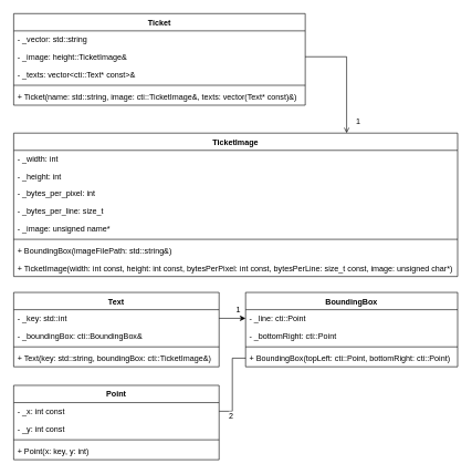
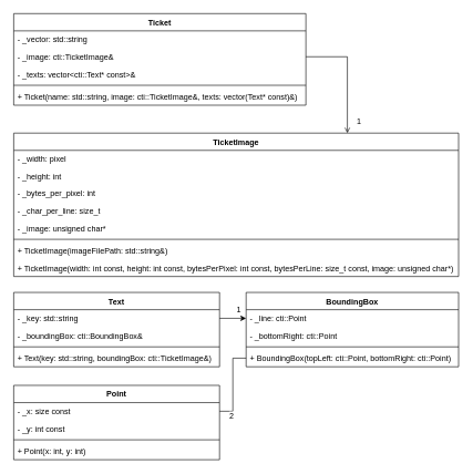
  <mxCell id="0" />
  <mxCell id="1" parent="0" />
  <mxCell id="2" value="Ticket" style="swimlane;fontStyle=1;align=center;verticalAlign=top;childLayout=stackLayout;horizontal=1;startSize=26;horizontalStack=0;resizeParent=1;resizeParentMax=0;resizeLast=0;collapsible=1;marginBottom=0;" vertex="1" parent="1"><mxGeometry x="20" y="20" width="440" height="138" as="geometry" /></mxCell>
  <mxCell id="3" value="- _vector: std::string" style="text;strokeColor=none;fillColor=none;align=left;verticalAlign=top;spacingLeft=4;spacingRight=4;overflow=hidden;rotatable=0;points=[[0,0.5],[1,0.5]];portConstraint=eastwest;" vertex="1" parent="2"><mxGeometry y="26" width="440" height="26" as="geometry" /></mxCell>
- <mxCell id="4" value="- _image: height::TicketImage&amp;" style="text;strokeColor=none;fillColor=none;align=left;verticalAlign=top;spacingLeft=4;spacingRight=4;overflow=hidden;rotatable=0;points=[[0,0.5],[1,0.5]];portConstraint=eastwest;" vertex="1" parent="2"><mxGeometry y="52" width="440" height="26" as="geometry" /></mxCell>
+ <mxCell id="4" value="- _image: cti::TicketImage&amp;" style="text;strokeColor=none;fillColor=none;align=left;verticalAlign=top;spacingLeft=4;spacingRight=4;overflow=hidden;rotatable=0;points=[[0,0.5],[1,0.5]];portConstraint=eastwest;" vertex="1" parent="2"><mxGeometry y="52" width="440" height="26" as="geometry" /></mxCell>
  <mxCell id="5" value="- _texts: vector&lt;cti::Text* const&gt;&amp;" style="text;strokeColor=none;fillColor=none;align=left;verticalAlign=top;spacingLeft=4;spacingRight=4;overflow=hidden;rotatable=0;points=[[0,0.5],[1,0.5]];portConstraint=eastwest;" vertex="1" parent="2"><mxGeometry y="78" width="440" height="26" as="geometry" /></mxCell>
  <mxCell id="6" value="" style="line;strokeWidth=1;fillColor=none;align=left;verticalAlign=middle;spacingTop=-1;spacingLeft=3;spacingRight=3;rotatable=0;labelPosition=right;points=[];portConstraint=eastwest;" vertex="1" parent="2"><mxGeometry y="104" width="440" height="8" as="geometry" /></mxCell>
  <mxCell id="7" value="+ Ticket(name: std::string, image: cti::TicketImage&amp;, texts: vector(Text* const)&amp;)" style="text;strokeColor=none;fillColor=none;align=left;verticalAlign=top;spacingLeft=4;spacingRight=4;overflow=hidden;rotatable=0;points=[[0,0.5],[1,0.5]];portConstraint=eastwest;" vertex="1" parent="2"><mxGeometry y="112" width="440" height="26" as="geometry" /></mxCell>
  <mxCell id="8" value="TicketImage" style="swimlane;fontStyle=1;align=center;verticalAlign=top;childLayout=stackLayout;horizontal=1;startSize=26;horizontalStack=0;resizeParent=1;resizeParentMax=0;resizeLast=0;collapsible=1;marginBottom=0;" vertex="1" parent="1"><mxGeometry x="20" y="200" width="670" height="216" as="geometry" /></mxCell>
- <mxCell id="9" value="- _width: int" style="text;strokeColor=none;fillColor=none;align=left;verticalAlign=top;spacingLeft=4;spacingRight=4;overflow=hidden;rotatable=0;points=[[0,0.5],[1,0.5]];portConstraint=eastwest;" vertex="1" parent="8"><mxGeometry y="26" width="670" height="26" as="geometry" /></mxCell>
+ <mxCell id="9" value="- _width: pixel" style="text;strokeColor=none;fillColor=none;align=left;verticalAlign=top;spacingLeft=4;spacingRight=4;overflow=hidden;rotatable=0;points=[[0,0.5],[1,0.5]];portConstraint=eastwest;" vertex="1" parent="8"><mxGeometry y="26" width="670" height="26" as="geometry" /></mxCell>
  <mxCell id="10" value="- _height: int" style="text;strokeColor=none;fillColor=none;align=left;verticalAlign=top;spacingLeft=4;spacingRight=4;overflow=hidden;rotatable=0;points=[[0,0.5],[1,0.5]];portConstraint=eastwest;" vertex="1" parent="8"><mxGeometry y="52" width="670" height="26" as="geometry" /></mxCell>
  <mxCell id="11" value="- _bytes_per_pixel: int" style="text;strokeColor=none;fillColor=none;align=left;verticalAlign=top;spacingLeft=4;spacingRight=4;overflow=hidden;rotatable=0;points=[[0,0.5],[1,0.5]];portConstraint=eastwest;" vertex="1" parent="8"><mxGeometry y="78" width="670" height="26" as="geometry" /></mxCell>
- <mxCell id="12" value="- _bytes_per_line: size_t" style="text;strokeColor=none;fillColor=none;align=left;verticalAlign=top;spacingLeft=4;spacingRight=4;overflow=hidden;rotatable=0;points=[[0,0.5],[1,0.5]];portConstraint=eastwest;" vertex="1" parent="8"><mxGeometry y="104" width="670" height="26" as="geometry" /></mxCell>
- <mxCell id="13" value="- _image: unsigned name*" style="text;strokeColor=none;fillColor=none;align=left;verticalAlign=top;spacingLeft=4;spacingRight=4;overflow=hidden;rotatable=0;points=[[0,0.5],[1,0.5]];portConstraint=eastwest;" vertex="1" parent="8"><mxGeometry y="130" width="670" height="26" as="geometry" /></mxCell>
+ <mxCell id="12" value="- _char_per_line: size_t" style="text;strokeColor=none;fillColor=none;align=left;verticalAlign=top;spacingLeft=4;spacingRight=4;overflow=hidden;rotatable=0;points=[[0,0.5],[1,0.5]];portConstraint=eastwest;" vertex="1" parent="8"><mxGeometry y="104" width="670" height="26" as="geometry" /></mxCell>
+ <mxCell id="13" value="- _image: unsigned char*" style="text;strokeColor=none;fillColor=none;align=left;verticalAlign=top;spacingLeft=4;spacingRight=4;overflow=hidden;rotatable=0;points=[[0,0.5],[1,0.5]];portConstraint=eastwest;" vertex="1" parent="8"><mxGeometry y="130" width="670" height="26" as="geometry" /></mxCell>
  <mxCell id="14" value="" style="line;strokeWidth=1;fillColor=none;align=left;verticalAlign=middle;spacingTop=-1;spacingLeft=3;spacingRight=3;rotatable=0;labelPosition=right;points=[];portConstraint=eastwest;" vertex="1" parent="8"><mxGeometry y="156" width="670" height="8" as="geometry" /></mxCell>
- <mxCell id="15" value="+ BoundingBox(imageFilePath: std::string&amp;)" style="text;strokeColor=none;fillColor=none;align=left;verticalAlign=top;spacingLeft=4;spacingRight=4;overflow=hidden;rotatable=0;points=[[0,0.5],[1,0.5]];portConstraint=eastwest;" vertex="1" parent="8"><mxGeometry y="164" width="670" height="26" as="geometry" /></mxCell>
+ <mxCell id="15" value="+ TicketImage(imageFilePath: std::string&amp;)" style="text;strokeColor=none;fillColor=none;align=left;verticalAlign=top;spacingLeft=4;spacingRight=4;overflow=hidden;rotatable=0;points=[[0,0.5],[1,0.5]];portConstraint=eastwest;" vertex="1" parent="8"><mxGeometry y="164" width="670" height="26" as="geometry" /></mxCell>
  <mxCell id="16" value="+ TicketImage(width: int const, height: int const, bytesPerPixel: int const, bytesPerLine: size_t const, image: unsigned char*)" style="text;strokeColor=none;fillColor=none;align=left;verticalAlign=top;spacingLeft=4;spacingRight=4;overflow=hidden;rotatable=0;points=[[0,0.5],[1,0.5]];portConstraint=eastwest;" vertex="1" parent="8"><mxGeometry y="190" width="670" height="26" as="geometry" /></mxCell>
  <mxCell id="17" style="edgeStyle=orthogonalEdgeStyle;rounded=0;orthogonalLoop=1;jettySize=auto;html=1;exitX=1;exitY=0.5;exitDx=0;exitDy=0;entryX=0.75;entryY=0;entryDx=0;entryDy=0;endArrow=open;" edge="1" parent="1" source="4" target="8"><mxGeometry relative="1" as="geometry" /></mxCell>
  <mxCell id="18" value="1" style="text;html=1;align=center;verticalAlign=middle;resizable=0;points=[];labelBackgroundColor=#ffffff;" vertex="1" connectable="0" parent="17"><mxGeometry x="0.798" y="2" relative="1" as="geometry"><mxPoint x="15" as="offset" /></mxGeometry></mxCell>
  <mxCell id="19" value="Text" style="swimlane;fontStyle=1;align=center;verticalAlign=top;childLayout=stackLayout;horizontal=1;startSize=26;horizontalStack=0;resizeParent=1;resizeParentMax=0;resizeLast=0;collapsible=1;marginBottom=0;" vertex="1" parent="1"><mxGeometry x="20" y="440" width="310" height="112" as="geometry" /></mxCell>
- <mxCell id="20" value="- _key: std::int" style="text;strokeColor=none;fillColor=none;align=left;verticalAlign=top;spacingLeft=4;spacingRight=4;overflow=hidden;rotatable=0;points=[[0,0.5],[1,0.5]];portConstraint=eastwest;" vertex="1" parent="19"><mxGeometry y="26" width="310" height="26" as="geometry" /></mxCell>
+ <mxCell id="20" value="- _key: std::string" style="text;strokeColor=none;fillColor=none;align=left;verticalAlign=top;spacingLeft=4;spacingRight=4;overflow=hidden;rotatable=0;points=[[0,0.5],[1,0.5]];portConstraint=eastwest;" vertex="1" parent="19"><mxGeometry y="26" width="310" height="26" as="geometry" /></mxCell>
  <mxCell id="21" value="- _boundingBox: cti::BoundingBox&amp;" style="text;strokeColor=none;fillColor=none;align=left;verticalAlign=top;spacingLeft=4;spacingRight=4;overflow=hidden;rotatable=0;points=[[0,0.5],[1,0.5]];portConstraint=eastwest;" vertex="1" parent="19"><mxGeometry y="52" width="310" height="26" as="geometry" /></mxCell>
  <mxCell id="22" value="" style="line;strokeWidth=1;fillColor=none;align=left;verticalAlign=middle;spacingTop=-1;spacingLeft=3;spacingRight=3;rotatable=0;labelPosition=right;points=[];portConstraint=eastwest;" vertex="1" parent="19"><mxGeometry y="78" width="310" height="8" as="geometry" /></mxCell>
  <mxCell id="23" value="+ Text(key: std::string, boundingBox: cti::TicketImage&amp;)" style="text;strokeColor=none;fillColor=none;align=left;verticalAlign=top;spacingLeft=4;spacingRight=4;overflow=hidden;rotatable=0;points=[[0,0.5],[1,0.5]];portConstraint=eastwest;" vertex="1" parent="19"><mxGeometry y="86" width="310" height="26" as="geometry" /></mxCell>
  <mxCell id="24" value="BoundingBox" style="swimlane;fontStyle=1;align=center;verticalAlign=top;childLayout=stackLayout;horizontal=1;startSize=26;horizontalStack=0;resizeParent=1;resizeParentMax=0;resizeLast=0;collapsible=1;marginBottom=0;" vertex="1" parent="1"><mxGeometry x="370" y="440" width="320" height="112" as="geometry" /></mxCell>
  <mxCell id="25" value="- _line: cti::Point" style="text;strokeColor=none;fillColor=none;align=left;verticalAlign=top;spacingLeft=4;spacingRight=4;overflow=hidden;rotatable=0;points=[[0,0.5],[1,0.5]];portConstraint=eastwest;" vertex="1" parent="24"><mxGeometry y="26" width="320" height="26" as="geometry" /></mxCell>
  <mxCell id="26" value="- _bottomRight: cti::Point" style="text;strokeColor=none;fillColor=none;align=left;verticalAlign=top;spacingLeft=4;spacingRight=4;overflow=hidden;rotatable=0;points=[[0,0.5],[1,0.5]];portConstraint=eastwest;" vertex="1" parent="24"><mxGeometry y="52" width="320" height="26" as="geometry" /></mxCell>
  <mxCell id="27" value="" style="line;strokeWidth=1;fillColor=none;align=left;verticalAlign=middle;spacingTop=-1;spacingLeft=3;spacingRight=3;rotatable=0;labelPosition=right;points=[];portConstraint=eastwest;" vertex="1" parent="24"><mxGeometry y="78" width="320" height="8" as="geometry" /></mxCell>
  <mxCell id="28" value="+ BoundingBox(topLeft: cti::Point, bottomRight: cti::Point)" style="text;strokeColor=none;fillColor=none;align=left;verticalAlign=top;spacingLeft=4;spacingRight=4;overflow=hidden;rotatable=0;points=[[0,0.5],[1,0.5]];portConstraint=eastwest;" vertex="1" parent="24"><mxGeometry y="86" width="320" height="26" as="geometry" /></mxCell>
  <mxCell id="29" value="Point" style="swimlane;fontStyle=1;align=center;verticalAlign=top;childLayout=stackLayout;horizontal=1;startSize=26;horizontalStack=0;resizeParent=1;resizeParentMax=0;resizeLast=0;collapsible=1;marginBottom=0;" vertex="1" parent="1"><mxGeometry x="20" y="580" width="310" height="112" as="geometry" /></mxCell>
- <mxCell id="30" value="- _x: int const" style="text;strokeColor=none;fillColor=none;align=left;verticalAlign=top;spacingLeft=4;spacingRight=4;overflow=hidden;rotatable=0;points=[[0,0.5],[1,0.5]];portConstraint=eastwest;" vertex="1" parent="29"><mxGeometry y="26" width="310" height="26" as="geometry" /></mxCell>
+ <mxCell id="30" value="- _x: size const" style="text;strokeColor=none;fillColor=none;align=left;verticalAlign=top;spacingLeft=4;spacingRight=4;overflow=hidden;rotatable=0;points=[[0,0.5],[1,0.5]];portConstraint=eastwest;" vertex="1" parent="29"><mxGeometry y="26" width="310" height="26" as="geometry" /></mxCell>
  <mxCell id="31" value="- _y: int const" style="text;strokeColor=none;fillColor=none;align=left;verticalAlign=top;spacingLeft=4;spacingRight=4;overflow=hidden;rotatable=0;points=[[0,0.5],[1,0.5]];portConstraint=eastwest;" vertex="1" parent="29"><mxGeometry y="52" width="310" height="26" as="geometry" /></mxCell>
  <mxCell id="32" value="" style="line;strokeWidth=1;fillColor=none;align=left;verticalAlign=middle;spacingTop=-1;spacingLeft=3;spacingRight=3;rotatable=0;labelPosition=right;points=[];portConstraint=eastwest;" vertex="1" parent="29"><mxGeometry y="78" width="310" height="8" as="geometry" /></mxCell>
- <mxCell id="33" value="+ Point(x: key, y: int)" style="text;strokeColor=none;fillColor=none;align=left;verticalAlign=top;spacingLeft=4;spacingRight=4;overflow=hidden;rotatable=0;points=[[0,0.5],[1,0.5]];portConstraint=eastwest;" vertex="1" parent="29"><mxGeometry y="86" width="310" height="26" as="geometry" /></mxCell>
+ <mxCell id="33" value="+ Point(x: int, y: int)" style="text;strokeColor=none;fillColor=none;align=left;verticalAlign=top;spacingLeft=4;spacingRight=4;overflow=hidden;rotatable=0;points=[[0,0.5],[1,0.5]];portConstraint=eastwest;" vertex="1" parent="29"><mxGeometry y="86" width="310" height="26" as="geometry" /></mxCell>
  <mxCell id="34" style="edgeStyle=orthogonalEdgeStyle;rounded=0;orthogonalLoop=1;jettySize=auto;html=1;exitX=1;exitY=0.5;exitDx=0;exitDy=0;entryX=0;entryY=0.5;entryDx=0;entryDy=0;" edge="1" parent="1" source="20" target="25"><mxGeometry relative="1" as="geometry"><mxPoint x="370" y="479" as="targetPoint" /><Array as="points" /></mxGeometry></mxCell>
  <mxCell id="35" value="1" style="text;html=1;align=center;verticalAlign=middle;resizable=0;points=[];labelBackgroundColor=#ffffff;" vertex="1" connectable="0" parent="34"><mxGeometry x="0.712" y="-1" relative="1" as="geometry"><mxPoint x="-6" y="-14" as="offset" /></mxGeometry></mxCell>
  <mxCell id="36" style="edgeStyle=orthogonalEdgeStyle;rounded=0;orthogonalLoop=1;jettySize=auto;html=1;exitX=0;exitY=0.5;exitDx=0;exitDy=0;entryX=1;entryY=0.5;entryDx=0;entryDy=0;endArrow=none;" edge="1" parent="1" source="28" target="30"><mxGeometry relative="1" as="geometry" /></mxCell>
  <mxCell id="37" value="2" style="text;html=1;align=center;verticalAlign=middle;resizable=0;points=[];labelBackgroundColor=#ffffff;" vertex="1" connectable="0" parent="36"><mxGeometry x="0.583" y="2" relative="1" as="geometry"><mxPoint x="-5" y="12" as="offset" /></mxGeometry></mxCell>
